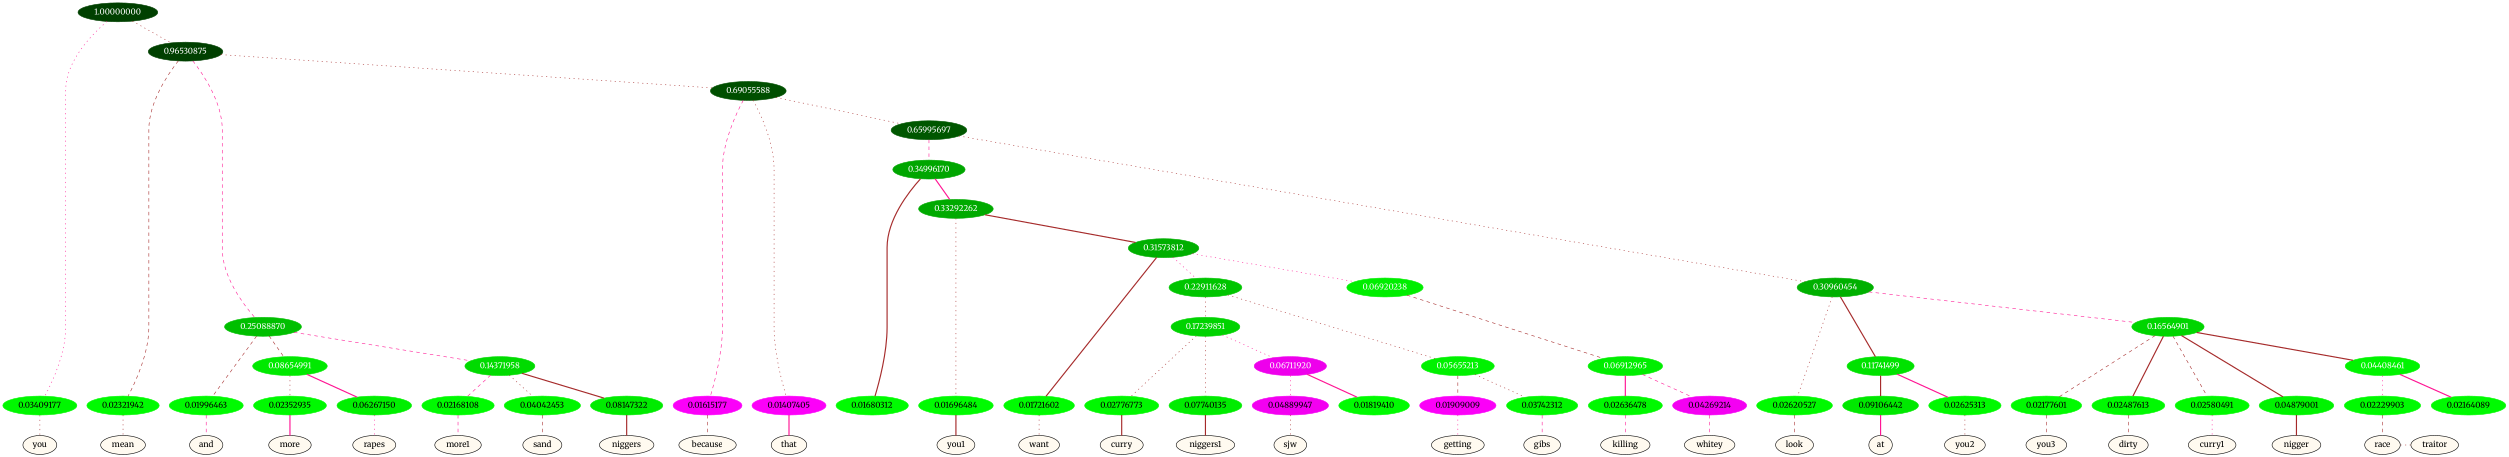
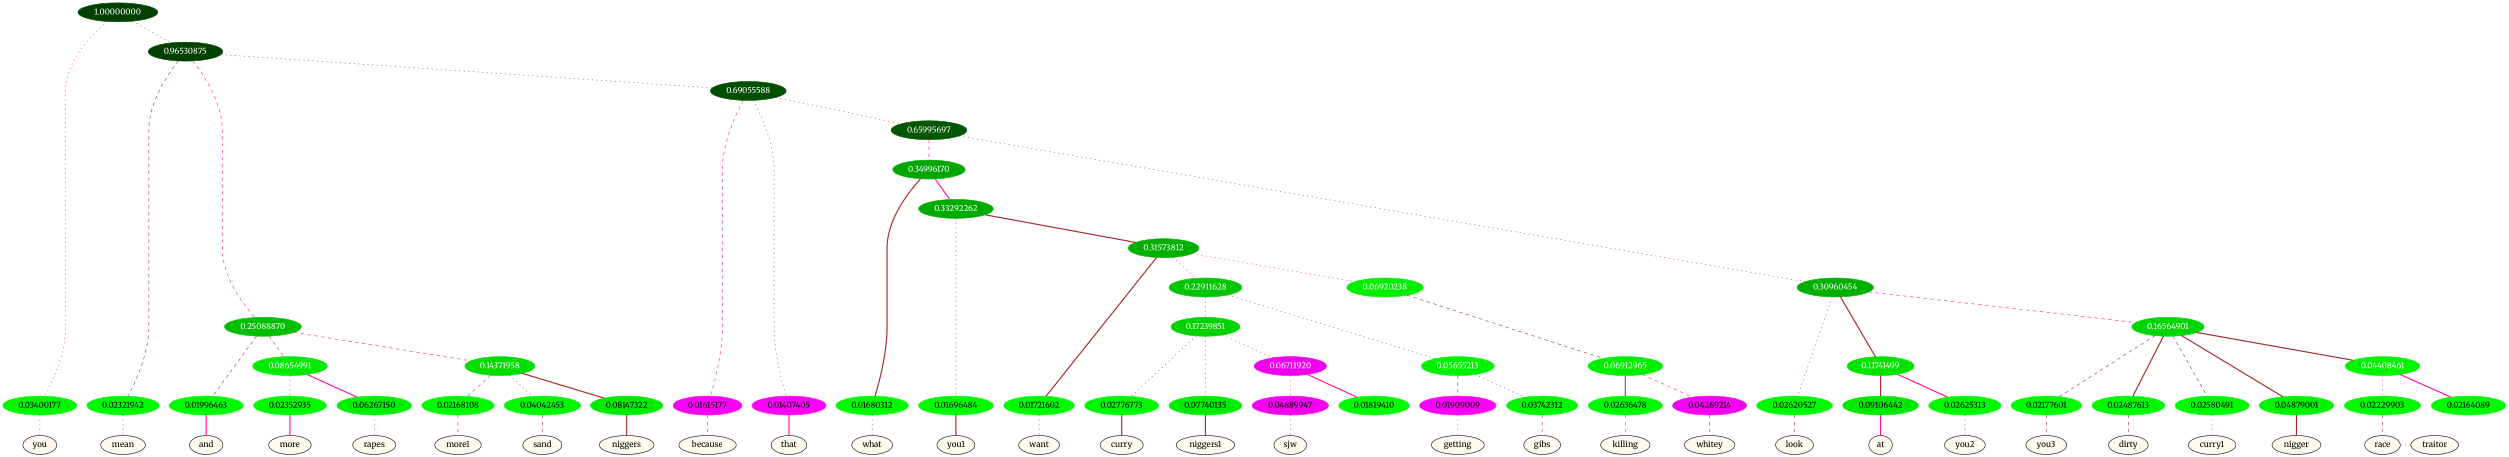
  graph {
    fontname=Merriweather
    node [color=black fontname=Merriweather format=png nodesep=0.001 ordering=out overlap_scaling=0.01 ranksep=0.001 style=filled fontcolor=black]
    edge [color=brown fontname=Merriweather style=dotted]
    n1 [fillcolor=floralwhite height=0.15 label=you style="filled,solid" width=0.15 fontcolor=""]
    n2 [fillcolor=floralwhite height=0.15 label=mean style="filled,solid" width=0.15 fontcolor=""]
    n3 [fillcolor=floralwhite height=0.15 label=more style="filled,solid" width=0.15 fontcolor=""]
    n4 [fillcolor=floralwhite height=0.15 label=rapes style="filled,solid" width=0.15 fontcolor=""]
    n5 [fillcolor=floralwhite height=0.15 label=and style="filled,solid" width=0.15 fontcolor=""]
    n6 [fillcolor=floralwhite height=0.15 label=more1 style="filled,solid" width=0.15 fontcolor=""]
    n7 [fillcolor=floralwhite height=0.15 label=sand style="filled,solid" width=0.15 fontcolor=""]
    n8 [fillcolor=floralwhite height=0.15 label=niggers style="filled,solid" width=0.15 fontcolor=""]
    n9 [fillcolor=floralwhite height=0.15 label=because style="filled,solid" width=0.15 fontcolor=""]
    n10 [fillcolor=floralwhite height=0.15 label=that style="filled,solid" width=0.15 fontcolor=""]
+   n11 [fillcolor=floralwhite height=0.15 label=what style="filled,solid" width=0.15 fontcolor=""]
    n12 [fillcolor=floralwhite height=0.15 label=you1 style="filled,solid" width=0.15 fontcolor=""]
    n13 [fillcolor=floralwhite height=0.15 label=want style="filled,solid" width=0.15 fontcolor=""]
    n14 [fillcolor=floralwhite height=0.15 label=sjw style="filled,solid" width=0.15 fontcolor=""]
    n15 [fillcolor=floralwhite height=0.15 label=curry style="filled,solid" width=0.15 fontcolor=""]
    n16 [fillcolor=floralwhite height=0.15 label=niggers1 style="filled,solid" width=0.15 fontcolor=""]
    n17 [fillcolor=floralwhite height=0.15 label=getting style="filled,solid" width=0.15 fontcolor=""]
    n18 [fillcolor=floralwhite height=0.15 label=gibs style="filled,solid" width=0.15 fontcolor=""]
    n19 [fillcolor=floralwhite height=0.15 label=killing style="filled,solid" width=0.15 fontcolor=""]
    n20 [fillcolor=floralwhite height=0.15 label=whitey style="filled,solid" width=0.15 fontcolor=""]
    n21 [fillcolor=floralwhite height=0.15 label=look style="filled,solid" width=0.15 fontcolor=""]
    n22 [fillcolor=floralwhite height=0.15 label=at style="filled,solid" width=0.15 fontcolor=""]
    n23 [fillcolor=floralwhite height=0.15 label=you2 style="filled,solid" width=0.15 fontcolor=""]
    n24 [fillcolor=floralwhite height=0.15 label=you3 style="filled,solid" width=0.15 fontcolor=""]
    n25 [fillcolor=floralwhite height=0.15 label=dirty style="filled,solid" width=0.15 fontcolor=""]
    n26 [fillcolor=floralwhite height=0.15 label=race style="filled,solid" width=0.15 fontcolor=""]
    n27 [fillcolor=floralwhite height=0.15 label=traitor style="filled,solid" width=0.15 fontcolor=""]
    n28 [fillcolor=floralwhite height=0.15 label=curry1 style="filled,solid" width=0.15 fontcolor=""]
    n29 [fillcolor=floralwhite height=0.15 label=nigger style="filled,solid" width=0.15 fontcolor=""]
-   n30 [color="0.334 1.000 0.966" height=0.15 label=0.03409177 width=0.15]
+   n30 [color="0.334 1.000 0.966" height=0.15 label=0.03400177 width=0.15]
    n31 [color="0.334 1.000 0.977" height=0.15 label=0.02321942 width=0.15]
    n32 [color="0.334 1.000 0.976" height=0.15 label=0.02352935 width=0.15]
    n33 [color="0.334 1.000 0.937" height=0.15 label=0.06267150 width=0.15]
    n34 [color="0.334 1.000 0.980" height=0.15 label=0.01996463 width=0.15]
    n35 [color="0.334 1.000 0.979" height=0.15 label=0.02168108 width=0.15]
    n36 [color="0.334 1.000 0.960" height=0.15 label=0.04042453 width=0.15]
    n37 [color="0.334 1.000 0.919" height=0.15 label=0.08147322 width=0.15]
    n38 [color="0.835 1.000 0.984" height=0.15 label=0.01615177 width=0.15]
    n39 [color="0.835 1.000 0.986" height=0.15 label=0.01407405 width=0.15]
    n40 [color="0.334 1.000 0.983" height=0.15 label=0.01680312 width=0.15]
    n41 [color="0.334 1.000 0.983" height=0.15 label=0.01696484 width=0.15]
    n42 [color="0.334 1.000 0.983" height=0.15 label=0.01721602 width=0.15]
    n43 [color="0.835 1.000 0.951" height=0.15 label=0.04889947 width=0.15]
    n44 [color="0.334 1.000 0.982" height=0.15 label=0.01819410 width=0.15]
    n45 [color="0.334 1.000 0.972" height=0.15 label=0.02776773 width=0.15]
    n46 [color="0.334 1.000 0.923" height=0.15 label=0.07740135 width=0.15]
    n47 [color="0.835 1.000 0.981" height=0.15 label=0.01909009 width=0.15]
    n48 [color="0.334 1.000 0.963" height=0.15 label=0.03742312 width=0.15]
    n49 [color="0.334 1.000 0.974" height=0.15 label=0.02636478 width=0.15]
    n50 [color="0.835 1.000 0.957" height=0.15 label=0.04269214 width=0.15]
    n51 [color="0.334 1.000 0.974" height=0.15 label=0.02620527 width=0.15]
    n52 [color="0.334 1.000 0.909" height=0.15 label=0.09106442 width=0.15]
    n53 [color="0.334 1.000 0.974" height=0.15 label=0.02625313 width=0.15]
    n54 [color="0.334 1.000 0.978" height=0.15 label=0.02177601 width=0.15]
    n55 [color="0.334 1.000 0.975" height=0.15 label=0.02487613 width=0.15]
    n56 [color="0.334 1.000 0.978" height=0.15 label=0.02229903 width=0.15]
    n57 [color="0.334 1.000 0.978" height=0.15 label=0.02164089 width=0.15]
    n58 [color="0.334 1.000 0.974" height=0.15 label=0.02580491 width=0.15]
    n59 [color="0.334 1.000 0.951" height=0.15 label=0.04879001 width=0.15]
    n60 [color="0.334 1.000 0.250" fontcolor=grey99 height=0.15 label=1.00000000 width=0.15]
    n61 [color="0.334 1.000 0.250" fontcolor=grey99 height=0.15 label=0.96530875 width=0.15]
    n62 [color="0.334 1.000 0.749" fontcolor=grey99 height=0.15 label=0.25088870 width=0.15]
    n63 [color="0.334 1.000 0.309" fontcolor=grey99 height=0.15 label=0.69055588 width=0.15]
    n64 [color="0.334 1.000 0.913" fontcolor=grey99 height=0.15 label=0.08654991 width=0.15]
    n65 [color="0.334 1.000 0.856" fontcolor=grey99 height=0.15 label=0.14371958 width=0.15]
    n66 [color="0.334 1.000 0.340" fontcolor=grey99 height=0.15 label=0.65995697 width=0.15]
    n67 [color="0.334 1.000 0.650" fontcolor=grey99 height=0.15 label=0.34996170 width=0.15]
    n68 [color="0.334 1.000 0.690" fontcolor=grey99 height=0.15 label=0.30960454 width=0.15]
    n69 [color="0.334 1.000 0.667" fontcolor=grey99 height=0.15 label=0.33292262 width=0.15]
    n70 [color="0.334 1.000 0.883" fontcolor=grey99 height=0.15 label=0.11741499 width=0.15]
    n71 [color="0.334 1.000 0.834" fontcolor=grey99 height=0.15 label=0.16564901 width=0.15]
    n72 [color="0.334 1.000 0.684" fontcolor=grey99 height=0.15 label=0.31573812 width=0.15]
    n73 [color="0.334 1.000 0.956" fontcolor=grey99 height=0.15 label=0.04408461 width=0.15]
    n74 [color="0.334 1.000 0.771" fontcolor=grey99 height=0.15 label=0.22911628 width=0.15]
    n75 [color="0.334 1.000 0.931" fontcolor=grey99 height=0.15 label=0.06920238 width=0.15]
    n76 [color="0.334 1.000 0.828" fontcolor=grey99 height=0.15 label=0.17239851 width=0.15]
    n77 [color="0.334 1.000 0.943" fontcolor=grey99 height=0.15 label=0.05655213 width=0.15]
    n78 [color="0.334 1.000 0.931" fontcolor=grey99 height=0.15 label=0.06912965 width=0.15]
    n79 [color="0.835 1.000 0.933" fontcolor=grey99 height=0.15 label=0.06711920 width=0.15]
    subgraph sub_1 {
      rank=same
      n1
      n2
      n3
      n4
      n5
      n6
      n7
      n8
      n9
      n10
+     n11
      n12
      n13
      n14
      n15
      n16
      n17
      n18
      n19
      n20
      n21
      n22
      n23
      n24
      n25
      n26
      n27
      n28
      n29
    }
    subgraph sub_2 {
      rank=same
      n30
      n31
      n32
      n33
      n34
      n35
      n36
      n37
      n38
      n39
      n40
      n41
      n42
      n43
      n44
      n45
      n46
      n47
      n48
      n49
      n50
      n51
      n52
      n53
      n54
      n55
      n56
      n57
      n58
      n59
    }
    n26 -- n27
    n30 -- n1
    n31 -- n2
    n32 -- n3 [color=deeppink style=bold]
    n33 -- n4 [color=deeppink]
-   n34 -- n5 [color=deeppink style=dashed]
+   n34 -- n5 [color=deeppink style=bold]
    n35 -- n6 [color=deeppink style=dashed]
    n36 -- n7 [style=dashed]
    n37 -- n8 [style=bold]
    n38 -- n9 [style=dashed]
    n39 -- n10 [color=deeppink style=bold]
+   n40 -- n11
    n41 -- n12 [style=bold]
    n42 -- n13
    n43 -- n14
    n45 -- n15 [style=bold]
    n46 -- n16 [style=bold]
    n47 -- n17 [color=deeppink]
    n48 -- n18 [color=deeppink style=dashed]
    n49 -- n19 [color=deeppink style=dashed]
-   n50 -- n20 [color=deeppink style=dashed]
+   n50 -- n20 [style=dashed]
    n51 -- n21 [style=dashed]
    n52 -- n22 [color=deeppink style=bold]
    n53 -- n23
    n54 -- n24 [style=dashed]
    n55 -- n25 [style=dashed]
    n56 -- n26 [style=dashed]
    n58 -- n28 [color=deeppink]
    n59 -- n29 [style=bold]
    n60 -- n30 [color=deeppink]
    n60 -- n61
    n61 -- n31 [style=dashed]
    n61 -- n62 [color=deeppink style=dashed]
    n61 -- n63
    n62 -- n34 [style=dashed]
    n62 -- n64 [style=dashed]
    n62 -- n65 [color=deeppink style=dashed]
    n63 -- n38 [color=deeppink style=dashed]
    n63 -- n39
    n63 -- n66
    n64 -- n32
    n64 -- n33 [color=deeppink style=bold]
    n65 -- n35 [color=deeppink style=dashed]
    n65 -- n36
    n65 -- n37 [style=bold]
    n66 -- n67 [color=deeppink style=dashed]
    n66 -- n68
    n67 -- n40 [style=bold]
    n67 -- n69 [color=deeppink style=bold]
    n68 -- n51
    n68 -- n70 [style=bold]
    n68 -- n71 [color=deeppink style=dashed]
    n69 -- n41
    n69 -- n72 [style=bold]
    n70 -- n52 [style=bold]
    n70 -- n53 [color=deeppink style=bold]
    n71 -- n54 [style=dashed]
    n71 -- n55 [style=bold]
    n71 -- n58 [style=dashed]
    n71 -- n59 [style=bold]
    n71 -- n73 [style=bold]
    n72 -- n42 [style=bold]
    n72 -- n74 [color=deeppink]
    n72 -- n75 [color=deeppink]
    n73 -- n56 [color=deeppink]
    n73 -- n57 [color=deeppink style=bold]
    n74 -- n76
    n74 -- n77
    n75 -- n78 [style=dashed]
    n76 -- n45
    n76 -- n46
    n76 -- n79 [color=deeppink]
    n77 -- n47 [style=dashed]
    n77 -- n48
    n78 -- n49 [color=deeppink style=bold]
    n78 -- n50 [color=deeppink style=dashed]
    n79 -- n43 [color=deeppink]
    n79 -- n44 [color=deeppink style=bold]
  }
